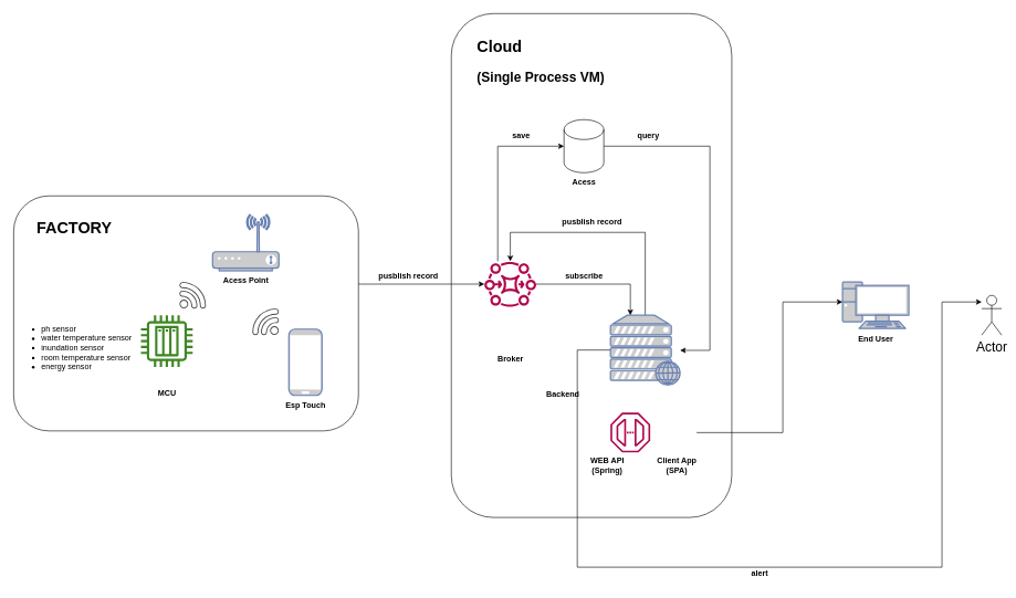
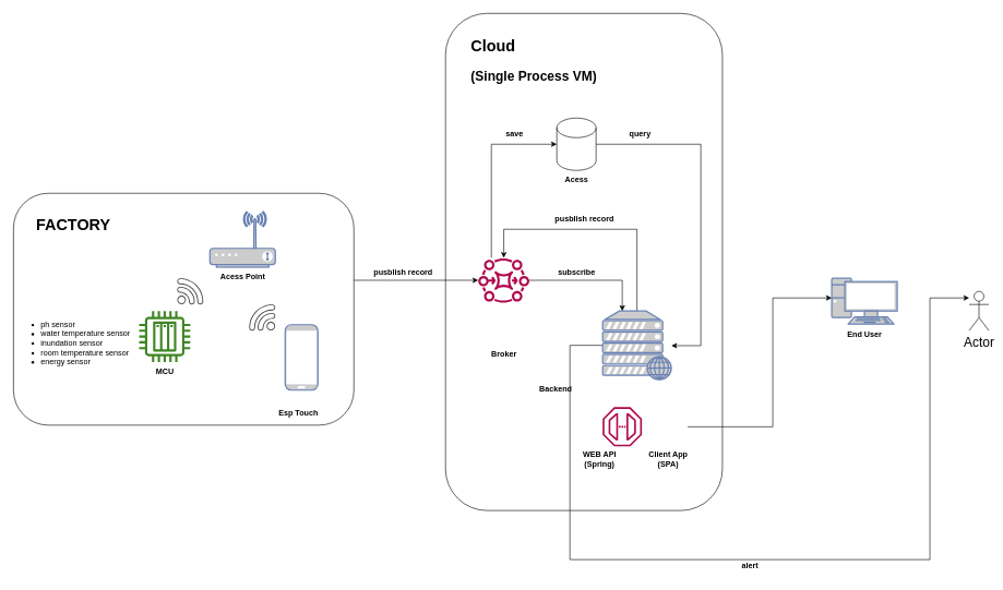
  <mxCell id="0" />
  <mxCell id="1" parent="0" />
  <mxCell id="2" value="" style="rounded=1;whiteSpace=wrap;html=1;" parent="1" vertex="1"><mxGeometry x="680" y="20" width="423" height="760" as="geometry" /></mxCell>
  <mxCell id="3" value="" style="rounded=1;whiteSpace=wrap;html=1;" parent="1" vertex="1"><mxGeometry x="20" width="520" height="354.5" as="geometry" y="295" /></mxCell>
  <mxCell id="4" value="" style="sketch=0;outlineConnect=0;fontColor=#232F3E;gradientColor=none;fillColor=#3F8624;strokeColor=none;dashed=0;verticalLabelPosition=bottom;verticalAlign=top;align=center;html=1;fontSize=12;fontStyle=0;aspect=fixed;pointerEvents=1;shape=mxgraph.aws4.iot_thing_plc;" parent="1" vertex="1"><mxGeometry x="212" y="475" width="78" height="78" as="geometry" /></mxCell>
  <mxCell id="5" value="" style="sketch=0;pointerEvents=1;shadow=0;dashed=0;html=1;strokeColor=none;fillColor=#434445;aspect=fixed;labelPosition=center;verticalLabelPosition=bottom;verticalAlign=top;align=center;outlineConnect=0;shape=mxgraph.vvd.wi_fi;" parent="1" vertex="1"><mxGeometry x="270" y="425" width="40" height="40" as="geometry" /></mxCell>
  <mxCell id="6" value="" style="fontColor=#0066CC;verticalAlign=top;verticalLabelPosition=bottom;labelPosition=center;align=center;html=1;outlineConnect=0;fillColor=#CCCCCC;strokeColor=#6881B3;gradientColor=none;gradientDirection=north;strokeWidth=2;shape=mxgraph.networks.pc;" parent="1" vertex="1"><mxGeometry x="1270" y="425" width="100" height="70" as="geometry" /></mxCell>
  <mxCell id="7" style="edgeStyle=orthogonalEdgeStyle;rounded=0;orthogonalLoop=1;jettySize=auto;html=1;" parent="1" source="9" target="21" edge="1"><mxGeometry relative="1" as="geometry"><Array as="points"><mxPoint x="973" y="350" /><mxPoint x="769" y="350" /></Array></mxGeometry></mxCell>
  <mxCell id="8" style="edgeStyle=orthogonalEdgeStyle;rounded=0;orthogonalLoop=1;jettySize=auto;html=1;fontSize=20;" parent="1" source="9" target="39" edge="1"><mxGeometry relative="1" as="geometry"><Array as="points"><mxPoint x="870" y="527" /><mxPoint x="870" y="855" /><mxPoint x="1420" y="855" /><mxPoint x="1420" y="455" /></Array></mxGeometry></mxCell>
  <mxCell id="9" value="" style="fontColor=#0066CC;verticalAlign=top;verticalLabelPosition=bottom;labelPosition=center;align=center;html=1;outlineConnect=0;fillColor=#CCCCCC;strokeColor=#6881B3;gradientColor=none;gradientDirection=north;strokeWidth=2;shape=mxgraph.networks.web_server;" parent="1" vertex="1"><mxGeometry x="920" y="475" width="105" height="105" as="geometry" /></mxCell>
  <mxCell id="10" style="edgeStyle=orthogonalEdgeStyle;rounded=0;orthogonalLoop=1;jettySize=auto;html=1;" parent="1" edge="1"><mxGeometry relative="1" as="geometry"><Array as="points"><mxPoint x="590" y="428" /><mxPoint x="590" y="428" /></Array><mxPoint x="540" y="428" as="sourcePoint" /><mxPoint x="730" y="428" as="targetPoint" /></mxGeometry></mxCell>
  <mxCell id="11" value="" style="fontColor=#0066CC;verticalAlign=top;verticalLabelPosition=bottom;labelPosition=center;align=center;html=1;outlineConnect=0;fillColor=#CCCCCC;strokeColor=#6881B3;gradientColor=none;gradientDirection=north;strokeWidth=2;shape=mxgraph.networks.wireless_modem;" parent="1" vertex="1"><mxGeometry x="320" y="323" width="100" height="85" as="geometry" /></mxCell>
  <mxCell id="12" value="" style="sketch=0;outlineConnect=0;fontColor=#232F3E;gradientColor=none;fillColor=#B0084D;strokeColor=none;dashed=0;verticalLabelPosition=bottom;verticalAlign=top;align=center;html=1;fontSize=12;fontStyle=0;aspect=fixed;pointerEvents=1;shape=mxgraph.aws4.endpoint;" parent="1" vertex="1"><mxGeometry x="920" y="622" width="60" height="60" as="geometry" /></mxCell>
  <mxCell id="13" style="edgeStyle=orthogonalEdgeStyle;rounded=0;orthogonalLoop=1;jettySize=auto;html=1;" parent="1" source="14" target="6" edge="1"><mxGeometry relative="1" as="geometry"><Array as="points"><mxPoint x="1180" y="652" /><mxPoint x="1180" y="455" /></Array></mxGeometry></mxCell>
  <mxCell id="14" value="" style="shape=image;html=1;verticalAlign=top;verticalLabelPosition=bottom;labelBackgroundColor=#ffffff;imageAspect=0;aspect=fixed;image=https://cdn1.iconfinder.com/data/icons/ionicons-fill-vol-2/512/logo-react-128.png;fontColor=#3399FF;" parent="1" vertex="1"><mxGeometry x="990" y="622" width="60" height="60" as="geometry" /></mxCell>
  <mxCell id="15" value="Client App&lt;br&gt;(SPA)" style="text;html=1;align=center;verticalAlign=middle;resizable=0;points=[];autosize=1;strokeColor=none;fillColor=none;fontStyle=1" parent="1" vertex="1"><mxGeometry x="980" y="681" width="80" height="40" as="geometry" /></mxCell>
  <mxCell id="16" value="WEB API&lt;br&gt;(Spring)" style="text;html=1;align=center;verticalAlign=middle;resizable=0;points=[];autosize=1;strokeColor=none;fillColor=none;fontStyle=1" parent="1" vertex="1"><mxGeometry x="880" y="682" width="70" height="40" as="geometry" /></mxCell>
  <mxCell id="17" value="&lt;h1&gt;FACTORY&lt;/h1&gt;" style="text;html=1;strokeColor=none;fillColor=none;spacing=5;spacingTop=-20;whiteSpace=wrap;overflow=hidden;rounded=0;" parent="1" vertex="1"><mxGeometry x="50" y="323" width="130" height="46.5" as="geometry" /></mxCell>
  <mxCell id="18" value="&lt;ul&gt;&lt;li&gt;&lt;span style=&quot;background-color: initial;&quot;&gt;ph sensor&lt;/span&gt;&lt;/li&gt;&lt;li&gt;&lt;span style=&quot;background-color: initial;&quot;&gt;water temperature sensor&lt;/span&gt;&lt;/li&gt;&lt;li&gt;&lt;span style=&quot;background-color: initial;&quot;&gt;inundation sensor&lt;/span&gt;&lt;/li&gt;&lt;li&gt;&lt;span style=&quot;background-color: initial;&quot;&gt;room temperature sensor&lt;/span&gt;&lt;/li&gt;&lt;li&gt;&lt;span style=&quot;background-color: initial;&quot;&gt;energy sensor&lt;/span&gt;&lt;/li&gt;&lt;/ul&gt;" style="text;html=1;strokeColor=none;fillColor=none;align=left;verticalAlign=middle;whiteSpace=wrap;rounded=0;fontStyle=0" parent="1" vertex="1"><mxGeometry x="20" y="473" width="192" height="101" as="geometry" /></mxCell>
  <mxCell id="19" style="edgeStyle=orthogonalEdgeStyle;rounded=0;orthogonalLoop=1;jettySize=auto;html=1;" parent="1" source="21" target="9" edge="1"><mxGeometry relative="1" as="geometry"><Array as="points"><mxPoint x="950" y="428" /></Array></mxGeometry></mxCell>
  <mxCell id="20" style="edgeStyle=orthogonalEdgeStyle;rounded=0;orthogonalLoop=1;jettySize=auto;html=1;fontSize=20;" parent="1" source="21" target="35" edge="1"><mxGeometry relative="1" as="geometry"><Array as="points"><mxPoint x="750" y="220" /></Array></mxGeometry></mxCell>
  <mxCell id="21" value="" style="sketch=0;outlineConnect=0;fontColor=#232F3E;gradientColor=none;fillColor=#B0084D;strokeColor=none;dashed=0;verticalLabelPosition=bottom;verticalAlign=top;align=center;html=1;fontSize=12;fontStyle=0;aspect=fixed;pointerEvents=1;shape=mxgraph.aws4.mq_broker;" parent="1" vertex="1"><mxGeometry x="730" y="389" width="78" height="78" as="geometry" /></mxCell>
  <mxCell id="22" value="Broker" style="text;html=1;align=center;verticalAlign=middle;resizable=0;points=[];autosize=1;strokeColor=none;fillColor=none;fontStyle=1" parent="1" vertex="1"><mxGeometry x="739" y="527" width="60" height="30" as="geometry" /></mxCell>
  <mxCell id="23" value="pusblish record" style="text;html=1;align=center;verticalAlign=middle;resizable=0;points=[];autosize=1;strokeColor=none;fillColor=none;fontStyle=1" parent="1" vertex="1"><mxGeometry x="836.5" y="320" width="110" height="30" as="geometry" /></mxCell>
  <mxCell id="24" value="" style="fontColor=#0066CC;verticalAlign=top;verticalLabelPosition=bottom;labelPosition=center;align=center;html=1;outlineConnect=0;fillColor=#CCCCCC;strokeColor=#6881B3;gradientColor=none;gradientDirection=north;strokeWidth=2;shape=mxgraph.networks.mobile;" parent="1" vertex="1"><mxGeometry x="435" y="496" width="50" height="100" as="geometry" /></mxCell>
- <mxCell id="25" value="Esp Touch" style="text;html=1;align=center;verticalAlign=middle;resizable=0;points=[];autosize=1;strokeColor=none;fillColor=none;fontStyle=1" parent="1" vertex="1"><mxGeometry x="420" y="596" width="80" height="30" as="geometry" /></mxCell>
+ <mxCell id="25" value="Esp Touch" style="text;html=1;align=center;verticalAlign=middle;resizable=0;points=[];autosize=1;strokeColor=none;fillColor=none;fontStyle=1" parent="1" vertex="1"><mxGeometry x="415" y="616" width="80" height="30" as="geometry" /></mxCell>
  <mxCell id="26" value="" style="sketch=0;pointerEvents=1;shadow=0;dashed=0;html=1;strokeColor=none;fillColor=#434445;aspect=fixed;labelPosition=center;verticalLabelPosition=bottom;verticalAlign=top;align=center;outlineConnect=0;shape=mxgraph.vvd.wi_fi;flipH=1;" parent="1" vertex="1"><mxGeometry x="380" y="465" width="40" height="40" as="geometry" /></mxCell>
  <mxCell id="27" value="subscribe" style="text;html=1;align=center;verticalAlign=middle;resizable=0;points=[];autosize=1;strokeColor=none;fillColor=none;fontStyle=1" parent="1" vertex="1"><mxGeometry x="840" y="401" width="80" height="30" as="geometry" /></mxCell>
  <mxCell id="28" value="Backend" style="text;html=1;align=center;verticalAlign=middle;resizable=0;points=[];autosize=1;strokeColor=none;fillColor=none;fontStyle=1" parent="1" vertex="1"><mxGeometry x="812.5" y="580" width="70" height="30" as="geometry" /></mxCell>
- <mxCell id="29" value="MCU" style="text;html=1;align=center;verticalAlign=middle;resizable=0;points=[];autosize=1;strokeColor=none;fillColor=none;fontStyle=1" parent="1" vertex="1"><mxGeometry x="226" y="578" width="50" height="30" as="geometry" /></mxCell>
+ <mxCell id="29" value="MCU" style="text;html=1;align=center;verticalAlign=middle;resizable=0;points=[];autosize=1;strokeColor=none;fillColor=none;fontStyle=1" parent="1" vertex="1"><mxGeometry x="226" y="553" width="50" height="30" as="geometry" /></mxCell>
  <mxCell id="30" value="Acess Point" style="text;html=1;align=center;verticalAlign=middle;resizable=0;points=[];autosize=1;strokeColor=none;fillColor=none;fontStyle=1" parent="1" vertex="1"><mxGeometry x="325" y="408" width="90" height="30" as="geometry" /></mxCell>
  <mxCell id="31" value="End User" style="text;html=1;align=center;verticalAlign=middle;resizable=0;points=[];autosize=1;strokeColor=none;fillColor=none;fontStyle=1" parent="1" vertex="1"><mxGeometry x="1280" y="495.5" width="80" height="30" as="geometry" /></mxCell>
  <mxCell id="32" value="&lt;h1&gt;Cloud&amp;nbsp;&lt;/h1&gt;&lt;h1&gt;&lt;font style=&quot;font-size: 20px;&quot;&gt;(Single Process VM)&lt;/font&gt;&lt;/h1&gt;" style="text;html=1;strokeColor=none;fillColor=none;spacing=5;spacingTop=-20;whiteSpace=wrap;overflow=hidden;rounded=0;" parent="1" vertex="1"><mxGeometry x="714" y="50" width="223.5" height="80" as="geometry" /></mxCell>
  <mxCell id="33" value="pusblish record" style="text;html=1;align=center;verticalAlign=middle;resizable=0;points=[];autosize=1;strokeColor=none;fillColor=none;fontStyle=1" parent="1" vertex="1"><mxGeometry x="560" y="401" width="110" height="30" as="geometry" /></mxCell>
  <mxCell id="34" style="edgeStyle=orthogonalEdgeStyle;rounded=0;orthogonalLoop=1;jettySize=auto;html=1;fontSize=20;" parent="1" source="35" target="9" edge="1"><mxGeometry relative="1" as="geometry"><Array as="points"><mxPoint x="1070" y="220" /><mxPoint x="1070" y="528" /></Array></mxGeometry></mxCell>
  <mxCell id="35" value="" style="shape=cylinder3;whiteSpace=wrap;html=1;boundedLbl=1;backgroundOutline=1;size=15;fontSize=20;" parent="1" vertex="1"><mxGeometry x="850" y="180" width="60" height="80" as="geometry" /></mxCell>
  <mxCell id="36" value="save" style="text;html=1;align=center;verticalAlign=middle;resizable=0;points=[];autosize=1;strokeColor=none;fillColor=none;fontStyle=1;rotation=0;" parent="1" vertex="1"><mxGeometry x="760" y="190" width="50" height="30" as="geometry" /></mxCell>
  <mxCell id="37" value="query" style="text;html=1;align=center;verticalAlign=middle;resizable=0;points=[];autosize=1;strokeColor=none;fillColor=none;fontStyle=1;rotation=0;" parent="1" vertex="1"><mxGeometry x="946.5" y="190" width="60" height="30" as="geometry" /></mxCell>
  <mxCell id="38" value="Acess" style="text;html=1;align=center;verticalAlign=middle;resizable=0;points=[];autosize=1;strokeColor=none;fillColor=none;fontStyle=1" parent="1" vertex="1"><mxGeometry x="840" y="260" width="80" height="30" as="geometry" /></mxCell>
  <mxCell id="39" value="Actor" style="shape=umlActor;verticalLabelPosition=bottom;verticalAlign=top;html=1;outlineConnect=0;fontSize=20;" parent="1" vertex="1"><mxGeometry x="1480" y="445" width="30" height="60" as="geometry" /></mxCell>
  <mxCell id="40" value="alert" style="text;html=1;align=center;verticalAlign=middle;resizable=0;points=[];autosize=1;strokeColor=none;fillColor=none;fontStyle=1" parent="1" vertex="1"><mxGeometry x="1120" y="850" width="50" height="30" as="geometry" /></mxCell>
